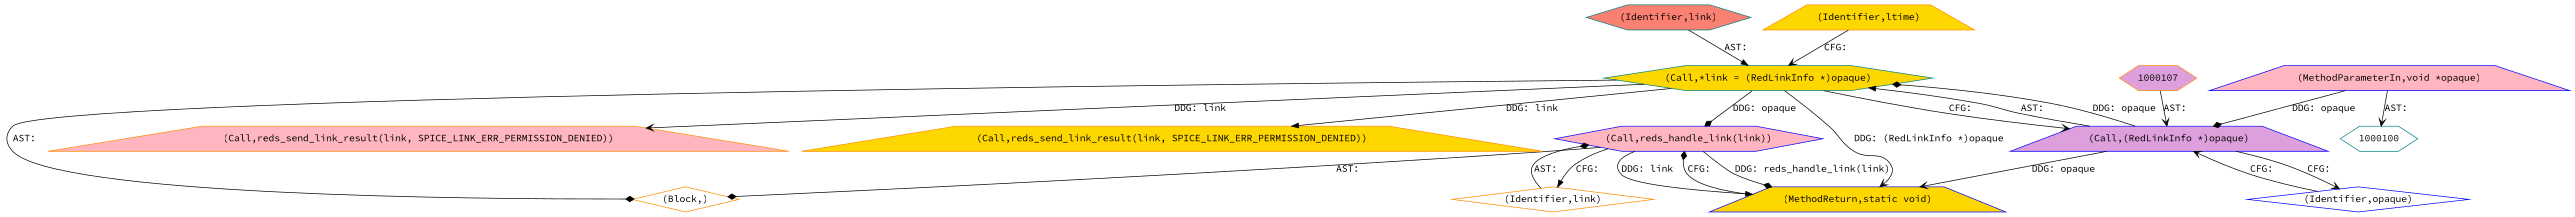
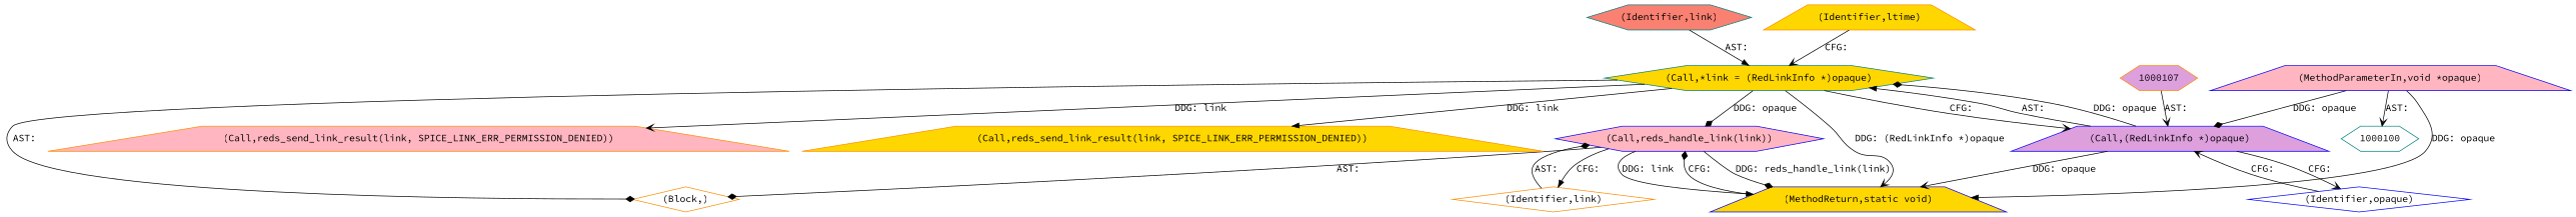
  digraph {
    fontname="Source Code Pro"
    node [color=darkorange fillcolor=gold fontname="Source Code Pro" shape=trapezium style=filled]
    edge [arrowhead=vee fontname="Source Code Pro"]
    n1 [color=blue fillcolor=lightpink label="(Call,reds_handle_link(link))" shape=hexagon]
    n2 [color=blue label="(MethodReturn,static void)"]
    n3 [fillcolor=white label="(Block,)" shape=diamond]
    n4 [fillcolor=white label="(Identifier,link)" shape=diamond]
    n5 [color=teal label="(Call,*link = (RedLinkInfo *)opaque)" shape=hexagon]
    n6 [color=blue fillcolor=plum label="(Call,(RedLinkInfo *)opaque)"]
    n7 [fillcolor=lightpink label="(Call,reds_send_link_result(link, SPICE_LINK_ERR_PERMISSION_DENIED))"]
    n8 [label="(Call,reds_send_link_result(link, SPICE_LINK_ERR_PERMISSION_DENIED))"]
    n9 [color=blue fillcolor=white label="(Identifier,opaque)" shape=diamond]
    n10 [color=blue fillcolor=lightpink label="(MethodParameterIn,void *opaque)"]
    1000100 [color=teal fillcolor=white shape=hexagon]
    n12 [color=teal fillcolor=salmon label="(Identifier,link)" shape=hexagon]
    n13 [label="(Identifier,ltime)"]
    1000107 [fillcolor=plum shape=hexagon]
    n1 -> n2 [arrowhead=diamond label="DDG: reds_handle_link(link)"]
    n1 -> n2 [arrowhead=normal label="DDG: link"]
    n1 -> n3 [arrowhead=diamond label="AST: "]
    n1 -> n4 [arrowhead=normal label="CFG: "]
    n2 -> n1 [arrowhead=diamond label="CFG: "]
    n4 -> n1 [arrowhead=diamond label="AST: "]
    n5 -> n1 [arrowhead=diamond label="DDG: opaque"]
    n5 -> n2 [label="DDG: (RedLinkInfo *)opaque"]
    n5 -> n3 [arrowhead=diamond label="AST: "]
    n5 -> n6 [label="CFG: "]
    n5 -> n7 [label="DDG: link"]
    n5 -> n8 [arrowhead=normal label="DDG: link"]
    n6 -> n2 [label="DDG: opaque"]
    n6 -> n5 [arrowhead=normal label="AST: "]
    n6 -> n5 [arrowhead=diamond label="DDG: opaque"]
    n6 -> n9 [label="CFG: "]
    n9 -> n6 [label="CFG: "]
+   n10 -> n2 [arrowhead=normal label="DDG: opaque"]
    n10 -> n6 [arrowhead=diamond label="DDG: opaque"]
    n10 -> 1000100 [label="AST: "]
    n12 -> n5 [arrowhead=normal label="AST: "]
    n13 -> n5 [label="CFG: "]
    1000107 -> n6 [label="AST: "]
  }
